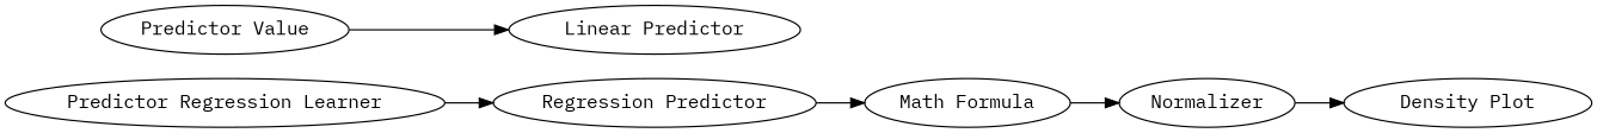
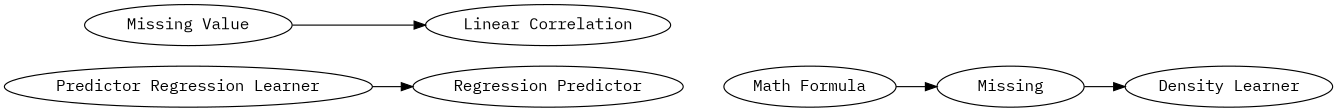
  digraph {
    fontname="IBM Plex Mono"
    rankdir=LR
    node [fontname="IBM Plex Mono"]
    edge [fontname="IBM Plex Mono"]
    n1 [label="Predictor Regression Learner"]
    n2 [label="Regression Predictor"]
    n3 [label="Math Formula"]
-   n4 [label="Predictor Value"]
-   n5 [label="Linear Predictor"]
-   n6 [label=Normalizer]
-   n7 [label="Density Plot"]
+   n4 [label="Missing Value"]
+   n5 [label="Linear Correlation"]
+   n6 [label=Missing]
+   n7 [label="Density Learner"]
    n1 -> n2
-   n2 -> n3
    n3 -> n6
    n4 -> n5
    n6 -> n7
  }
